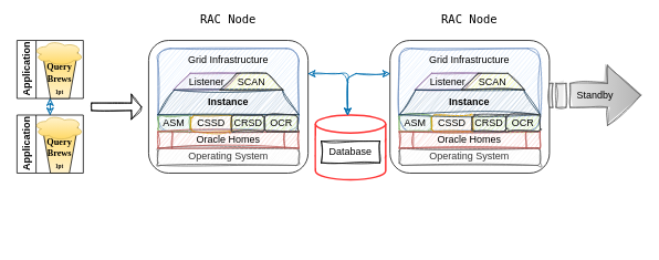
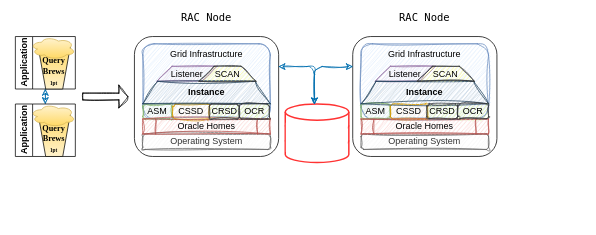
  <mxCell id="0" />
  <mxCell id="1" parent="0" />
  <mxCell id="2" value="" style="group" vertex="1" connectable="0" parent="1"><mxGeometry x="380" y="110" width="84.797" height="152.159" as="geometry" /></mxCell>
  <mxCell id="3" value="" style="group" vertex="1" connectable="0" parent="2"><mxGeometry width="84.797" height="78" as="geometry" /></mxCell>
  <mxCell id="4" value="" style="html=1;verticalLabelPosition=bottom;align=center;labelBackgroundColor=#ffffff;verticalAlign=top;strokeWidth=2;strokeColor=#FF3333;shadow=0;dashed=0;shape=mxgraph.ios7.icons.data;" vertex="1" parent="3"><mxGeometry width="84.797" height="78" as="geometry" /></mxCell>
  <mxCell id="5" value="" style="whiteSpace=wrap;html=1;strokeColor=none;imageAspect=0;connectable=0;allowArrows=0;glass=0;rounded=0;strokeWidth=0;" vertex="1" parent="3"><mxGeometry x="0.78" y="25" width="82.7" height="39" as="geometry" /></mxCell>
- <mxCell id="6" value="Database" style="rounded=0;arcSize=10;whiteSpace=wrap;html=1;align=center;glass=0;sketch=1;curveFitting=1;jiggle=2;" vertex="1" parent="3"><mxGeometry x="7.066" y="31.5" width="70.664" height="26" as="geometry" /></mxCell>
  <mxCell id="7" value="" style="group" vertex="1" connectable="0" parent="1"><mxGeometry x="178.82" y="20" width="192.36" height="160" as="geometry" /></mxCell>
  <mxCell id="8" value="&lt;pre style=&quot;font-size: 14px;&quot;&gt;RAC Node&lt;/pre&gt;" style="rounded=1;whiteSpace=wrap;html=1;verticalAlign=bottom;horizontal=1;fontSize=14;labelPosition=center;verticalLabelPosition=top;align=center;" vertex="1" parent="7"><mxGeometry width="192.36" height="160" as="geometry" /></mxCell>
  <mxCell id="9" value="Operating System" style="rounded=1;whiteSpace=wrap;html=1;fillColor=#f5f5f5;fontColor=#333333;strokeColor=#666666;sketch=1;curveFitting=1;jiggle=2;" vertex="1" parent="7"><mxGeometry x="11.18" y="130" width="170" height="20.64" as="geometry" /></mxCell>
  <mxCell id="10" value="Grid Infrastructure" style="rounded=1;whiteSpace=wrap;html=1;verticalAlign=top;fillColor=#dae8fc;strokeColor=#6c8ebf;sketch=1;curveFitting=1;jiggle=2;" vertex="1" parent="7"><mxGeometry x="11.18" y="9.68" width="170" height="100.32" as="geometry" /></mxCell>
  <mxCell id="11" value="ASM" style="rounded=1;whiteSpace=wrap;html=1;fillColor=#d5e8d4;strokeColor=#82b366;sketch=1;curveFitting=1;jiggle=2;" vertex="1" parent="7"><mxGeometry x="11.18" y="90" width="38.82" height="20" as="geometry" /></mxCell>
  <mxCell id="12" value="CSSD" style="rounded=1;whiteSpace=wrap;html=1;fillColor=#ffe6cc;strokeColor=#d79b00;sketch=1;curveFitting=1;jiggle=2;" vertex="1" parent="7"><mxGeometry x="51.36" y="90" width="48.64" height="20" as="geometry" /></mxCell>
  <mxCell id="13" value="Oracle Homes" style="shape=process;whiteSpace=wrap;html=1;backgroundOutline=1;sketch=1;curveFitting=1;jiggle=2;fillColor=#f8cecc;strokeColor=#b85450;" vertex="1" parent="7"><mxGeometry x="11.18" y="110" width="170" height="20" as="geometry" /></mxCell>
  <mxCell id="14" value="Listener" style="shape=parallelogram;perimeter=parallelogramPerimeter;whiteSpace=wrap;html=1;fixedSize=1;sketch=1;curveFitting=1;jiggle=2;fillColor=#e1d5e7;strokeColor=#9673a6;" vertex="1" parent="7"><mxGeometry x="30.18" y="39.68" width="80" height="20" as="geometry" /></mxCell>
  <mxCell id="15" value="&lt;b&gt;Instance&lt;/b&gt;" style="shape=trapezoid;perimeter=trapezoidPerimeter;whiteSpace=wrap;html=1;fixedSize=1;sketch=1;curveFitting=1;jiggle=2;fillColor=#bac8d3;strokeColor=#23445d;" vertex="1" parent="7"><mxGeometry x="11.18" y="59.68" width="170" height="30" as="geometry" /></mxCell>
  <mxCell id="16" value="SCAN" style="shape=trapezoid;perimeter=trapezoidPerimeter;whiteSpace=wrap;html=1;fixedSize=1;sketch=1;curveFitting=1;jiggle=2;fillColor=#ffff88;strokeColor=#36393d;" vertex="1" parent="7"><mxGeometry x="86.18" y="39.68" width="76" height="20" as="geometry" /></mxCell>
  <mxCell id="17" value="CRSD" style="rounded=1;whiteSpace=wrap;html=1;fillColor=#cdeb8b;strokeColor=#36393d;sketch=1;curveFitting=1;jiggle=2;" vertex="1" parent="7"><mxGeometry x="100" y="90" width="40" height="20" as="geometry" /></mxCell>
  <mxCell id="18" value="OCR" style="rounded=1;whiteSpace=wrap;html=1;fillColor=#cdeb8b;strokeColor=#36393d;sketch=1;curveFitting=1;jiggle=2;" vertex="1" parent="7"><mxGeometry x="140" y="90" width="40" height="20" as="geometry" /></mxCell>
  <mxCell id="19" value="" style="group" vertex="1" connectable="0" parent="1"><mxGeometry x="470" y="20" width="192.36" height="160" as="geometry" /></mxCell>
  <mxCell id="20" value="&lt;pre style=&quot;font-size: 14px;&quot;&gt;RAC Node&lt;/pre&gt;" style="rounded=1;whiteSpace=wrap;html=1;verticalAlign=bottom;horizontal=1;fontSize=14;labelPosition=center;verticalLabelPosition=top;align=center;" vertex="1" parent="19"><mxGeometry width="192.36" height="160" as="geometry" /></mxCell>
  <mxCell id="21" value="Operating System" style="rounded=1;whiteSpace=wrap;html=1;fillColor=#f5f5f5;fontColor=#333333;strokeColor=#666666;sketch=1;curveFitting=1;jiggle=2;" vertex="1" parent="19"><mxGeometry x="11.18" y="130" width="170" height="20.64" as="geometry" /></mxCell>
  <mxCell id="22" value="Grid Infrastructure" style="rounded=1;whiteSpace=wrap;html=1;verticalAlign=top;fillColor=#dae8fc;strokeColor=#6c8ebf;sketch=1;curveFitting=1;jiggle=2;" vertex="1" parent="19"><mxGeometry x="11.18" y="9.68" width="170" height="100.32" as="geometry" /></mxCell>
  <mxCell id="23" value="ASM" style="rounded=1;whiteSpace=wrap;html=1;fillColor=#d5e8d4;strokeColor=#82b366;sketch=1;curveFitting=1;jiggle=2;" vertex="1" parent="19"><mxGeometry x="11.18" y="90" width="38.82" height="20" as="geometry" /></mxCell>
  <mxCell id="24" value="CSSD" style="rounded=1;whiteSpace=wrap;html=1;fillColor=#ffe6cc;strokeColor=#d79b00;sketch=1;curveFitting=1;jiggle=2;" vertex="1" parent="19"><mxGeometry x="50.18" y="90" width="49.82" height="20" as="geometry" /></mxCell>
  <mxCell id="25" value="Oracle Homes" style="shape=process;whiteSpace=wrap;html=1;backgroundOutline=1;sketch=1;curveFitting=1;jiggle=2;fillColor=#f8cecc;strokeColor=#b85450;" vertex="1" parent="19"><mxGeometry x="11.18" y="110" width="170" height="20" as="geometry" /></mxCell>
  <mxCell id="26" value="Listener" style="shape=parallelogram;perimeter=parallelogramPerimeter;whiteSpace=wrap;html=1;fixedSize=1;sketch=1;curveFitting=1;jiggle=2;fillColor=#e1d5e7;strokeColor=#9673a6;" vertex="1" parent="19"><mxGeometry x="30.18" y="39.68" width="80" height="20" as="geometry" /></mxCell>
  <mxCell id="27" value="&lt;b&gt;Instance&lt;/b&gt;" style="shape=trapezoid;perimeter=trapezoidPerimeter;whiteSpace=wrap;html=1;fixedSize=1;sketch=1;curveFitting=1;jiggle=2;fillColor=#bac8d3;strokeColor=#23445d;" vertex="1" parent="19"><mxGeometry x="11.18" y="59.68" width="170" height="30" as="geometry" /></mxCell>
  <mxCell id="28" value="SCAN" style="shape=trapezoid;perimeter=trapezoidPerimeter;whiteSpace=wrap;html=1;fixedSize=1;sketch=1;curveFitting=1;jiggle=2;fillColor=#ffff88;strokeColor=#36393d;" vertex="1" parent="19"><mxGeometry x="86.18" y="39.68" width="76" height="20" as="geometry" /></mxCell>
  <mxCell id="29" value="CRSD" style="rounded=1;whiteSpace=wrap;html=1;fillColor=#cdeb8b;strokeColor=#36393d;sketch=1;curveFitting=1;jiggle=2;" vertex="1" parent="19"><mxGeometry x="98.82" y="89.68" width="41.18" height="20" as="geometry" /></mxCell>
  <mxCell id="30" value="OCR" style="rounded=1;whiteSpace=wrap;html=1;fillColor=#cdeb8b;strokeColor=#36393d;sketch=1;curveFitting=1;jiggle=2;" vertex="1" parent="19"><mxGeometry x="140" y="89.68" width="41.18" height="20" as="geometry" /></mxCell>
  <mxCell id="31" style="edgeStyle=orthogonalEdgeStyle;rounded=0;orthogonalLoop=1;jettySize=auto;html=1;exitX=0.5;exitY=0;exitDx=0;exitDy=0;entryX=0.5;entryY=1;entryDx=0;entryDy=0;startArrow=classic;startFill=1;fillColor=#1ba1e2;strokeColor=#006EAF;sketch=1;curveFitting=1;jiggle=2;" edge="1" parent="1" source="32" target="36"><mxGeometry relative="1" as="geometry" /></mxCell>
  <mxCell id="32" value="Application" style="swimlane;horizontal=0;whiteSpace=wrap;html=1;" vertex="1" parent="1"><mxGeometry x="20" y="110" width="80" height="70" as="geometry" /></mxCell>
  <mxCell id="33" value="" style="group" vertex="1" connectable="0" parent="32"><mxGeometry x="20" width="60" height="70" as="geometry" /></mxCell>
  <mxCell id="34" value="&lt;font style=&quot;font-size: 11px;&quot; face=&quot;Comic Sans MS&quot;&gt;&lt;b style=&quot;&quot;&gt;&lt;span style=&quot;&quot;&gt;Query&lt;/span&gt;&lt;br&gt;&lt;span style=&quot;&quot;&gt;Brews&lt;/span&gt;&lt;br&gt;&lt;font style=&quot;font-size: 7px;&quot;&gt;1pt&lt;/font&gt;&lt;br&gt;&lt;/b&gt;&lt;/font&gt;" style="shape=trapezoid;perimeter=trapezoidPerimeter;whiteSpace=wrap;html=1;fixedSize=1;direction=west;fillColor=#fff2cc;gradientColor=#ffd966;strokeColor=#000000;size=10;verticalAlign=bottom;container=0;" vertex="1" parent="33"><mxGeometry x="10.444" y="14.203" width="42.725" height="55.797" as="geometry" /></mxCell>
  <mxCell id="35" value="" style="ellipse;shape=cloud;whiteSpace=wrap;html=1;fillColor=#fff2cc;gradientColor=#ffd966;strokeColor=#d6b656;container=0;" vertex="1" parent="33"><mxGeometry width="60" height="30.434" as="geometry" /></mxCell>
  <mxCell id="36" value="Application" style="swimlane;horizontal=0;whiteSpace=wrap;html=1;" vertex="1" parent="1"><mxGeometry x="20" y="20" width="80" height="70" as="geometry" /></mxCell>
  <mxCell id="37" value="" style="group" vertex="1" connectable="0" parent="36"><mxGeometry x="20" width="60" height="70" as="geometry" /></mxCell>
  <mxCell id="38" value="&lt;font style=&quot;font-size: 11px;&quot; face=&quot;Comic Sans MS&quot;&gt;&lt;b style=&quot;&quot;&gt;&lt;span style=&quot;&quot;&gt;Query&lt;/span&gt;&lt;br&gt;&lt;span style=&quot;&quot;&gt;Brews&lt;/span&gt;&lt;br&gt;&lt;font style=&quot;font-size: 7px;&quot;&gt;1pt&lt;/font&gt;&lt;br&gt;&lt;/b&gt;&lt;/font&gt;" style="shape=trapezoid;perimeter=trapezoidPerimeter;whiteSpace=wrap;html=1;fixedSize=1;direction=west;fillColor=#fff2cc;gradientColor=#ffd966;strokeColor=#000000;size=10;verticalAlign=bottom;container=0;" vertex="1" parent="37"><mxGeometry x="10.444" y="14.203" width="42.725" height="55.797" as="geometry" /></mxCell>
  <mxCell id="39" value="" style="ellipse;shape=cloud;whiteSpace=wrap;html=1;fillColor=#fff2cc;gradientColor=#ffd966;strokeColor=#d6b656;container=0;" vertex="1" parent="37"><mxGeometry width="60" height="30.434" as="geometry" /></mxCell>
  <mxCell id="40" style="edgeStyle=orthogonalEdgeStyle;orthogonalLoop=1;jettySize=auto;html=1;exitX=1;exitY=0.25;exitDx=0;exitDy=0;entryX=0.458;entryY=0.005;entryDx=0;entryDy=0;entryPerimeter=0;startArrow=classic;startFill=1;sketch=1;curveFitting=1;jiggle=2;fillColor=#1ba1e2;strokeColor=#006EAF;rounded=1;" edge="1" parent="1" source="8" target="4"><mxGeometry relative="1" as="geometry" /></mxCell>
  <mxCell id="41" style="edgeStyle=orthogonalEdgeStyle;rounded=1;orthogonalLoop=1;jettySize=auto;html=1;entryX=0.426;entryY=0.005;entryDx=0;entryDy=0;entryPerimeter=0;startArrow=classic;startFill=1;sketch=1;curveFitting=1;jiggle=2;fillColor=#1ba1e2;strokeColor=#006EAF;" edge="1" parent="1"><mxGeometry relative="1" as="geometry"><mxPoint x="470" y="60" as="sourcePoint" /><mxPoint x="419.123" y="110.39" as="targetPoint" /><Array as="points"><mxPoint x="419" y="60" /></Array></mxGeometry></mxCell>
  <mxCell id="42" value="" style="shape=singleArrow;whiteSpace=wrap;html=1;sketch=1;curveFitting=1;jiggle=2;" vertex="1" parent="1"><mxGeometry x="110" y="85" width="60" height="30" as="geometry" /></mxCell>
- <mxCell id="43" value="Standby" style="html=1;shadow=0;dashed=0;align=center;verticalAlign=middle;shape=mxgraph.arrows2.stripedArrow;dy=0.6;dx=40;notch=25;fillColor=#f5f5f5;gradientColor=#b3b3b3;strokeColor=#666666;gradientDirection=east;sketch=1;curveFitting=1;jiggle=2;" vertex="1" parent="1"><mxGeometry x="662.36" y="50" width="110.01" height="72.52" as="geometry" /></mxCell>
